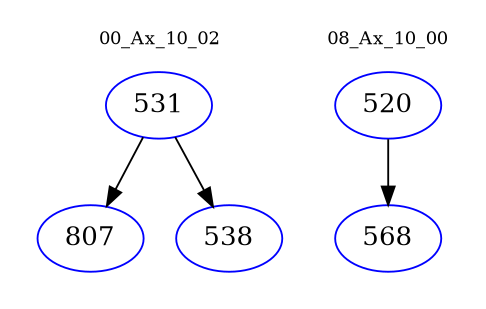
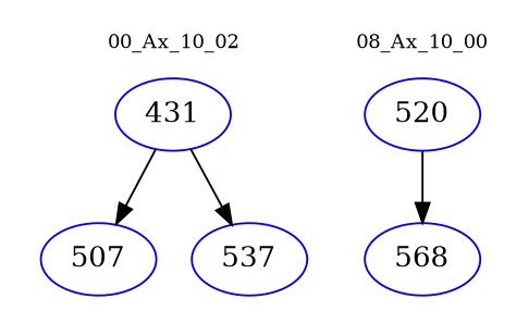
  digraph {
    node [color=blue]
    edge [color=black]
-   n1 [label=531]
-   n2 [label=807]
-   n3 [label=538]
+   n1 [label=431]
+   n2 [label=507]
+   n3 [label=537]
    n4 [label=520]
    n5 [label=568]
    subgraph cluster_1 {
      color=white
      fontsize=10
      label="00_Ax_10_02"
      n1
      n2
      n3
    }
    subgraph cluster_2 {
      color=white
      fontsize=10
      label="08_Ax_10_00"
      n4
      n5
    }
    n1 -> n2
    n1 -> n3
    n4 -> n5
  }
